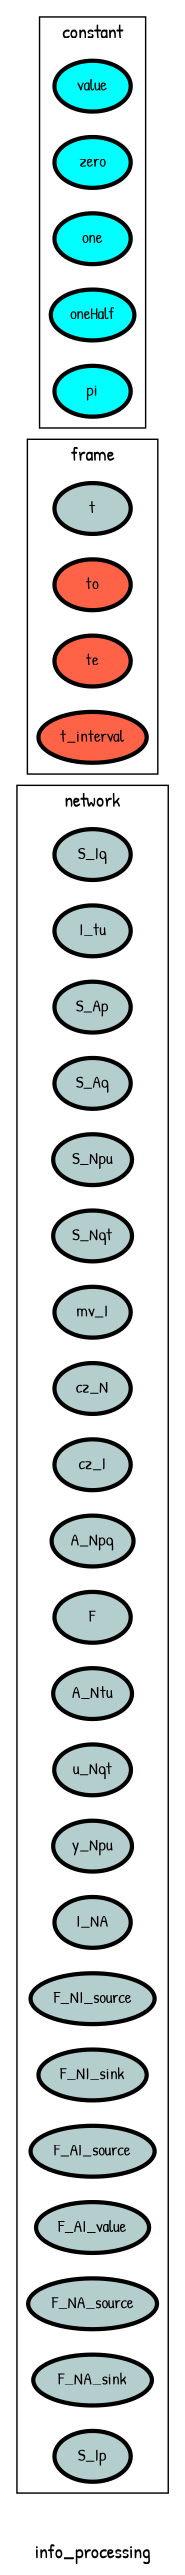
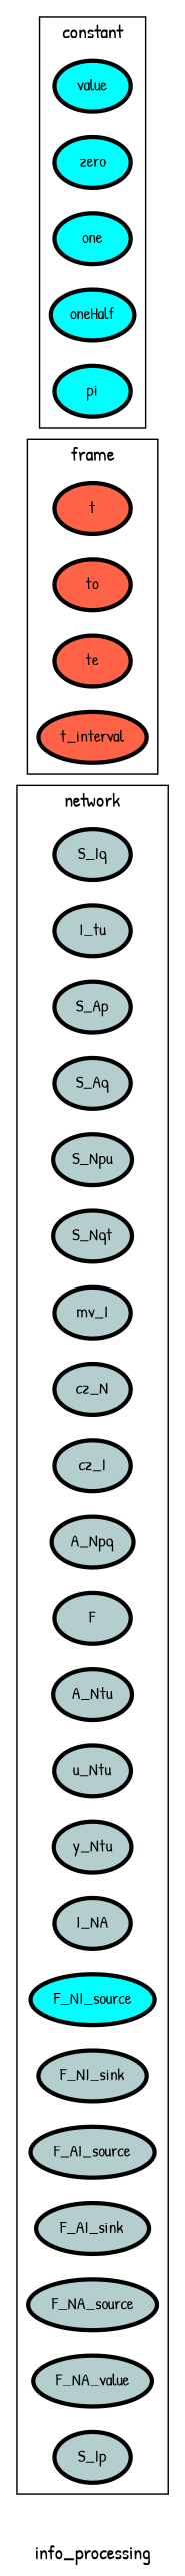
  digraph {
    label=info_processing
    rankdir=LR
    fontname="Patrick Hand"
    node [fillcolor=lightcyan3 fontsize=12 penwidth=3 style=filled fontname="Patrick Hand"]
    n1 [label=S_Iq]
    n2 [label=I_tu]
    n3 [label=S_Ap]
    n4 [label=S_Aq]
    n5 [label=S_Npu]
    n6 [label=S_Nqt]
    n7 [label=mv_I]
    n8 [label=cz_N]
    n9 [label=cz_I]
    n10 [label=A_Npq]
    n11 [label=F]
    n12 [label=A_Ntu]
-   n13 [label=u_Nqt]
-   n14 [label=y_Npu]
+   n13 [label=u_Ntu]
+   n14 [label=y_Ntu]
    n15 [label=I_NA]
-   n16 [label=F_NI_source]
+   n16 [fillcolor=cyan label=F_NI_source]
    n17 [label=F_NI_sink]
    n18 [label=F_AI_source]
-   n19 [label=F_AI_value]
+   n19 [label=F_AI_sink]
    n20 [label=F_NA_source]
-   n21 [label=F_NA_sink]
+   n21 [label=F_NA_value]
    n22 [label=S_Ip]
-   n23 [label=t]
+   n23 [fillcolor=tomato label=t]
    n24 [fillcolor=tomato label=to]
    n25 [fillcolor=tomato label=te]
    n26 [fillcolor=tomato label=t_interval]
    n27 [fillcolor=cyan label=value]
    n28 [fillcolor=cyan label=zero]
    n29 [fillcolor=cyan label=one]
    n30 [fillcolor=cyan label=oneHalf]
    n31 [fillcolor=cyan label=pi]
    subgraph cluster_1 {
      label=network
      n1
      n2
      n3
      n4
      n5
      n6
      n7
      n8
      n9
      n10
      n11
      n12
      n13
      n14
      n15
      n16
      n17
      n18
      n19
      n20
      n21
      n22
    }
    subgraph cluster_2 {
      label=frame
      n23
      n24
      n25
      n26
    }
    subgraph cluster_3 {
      label=state
    }
    subgraph cluster_4 {
      label=constant
      n27
      n28
      n29
      n30
      n31
    }
  }
